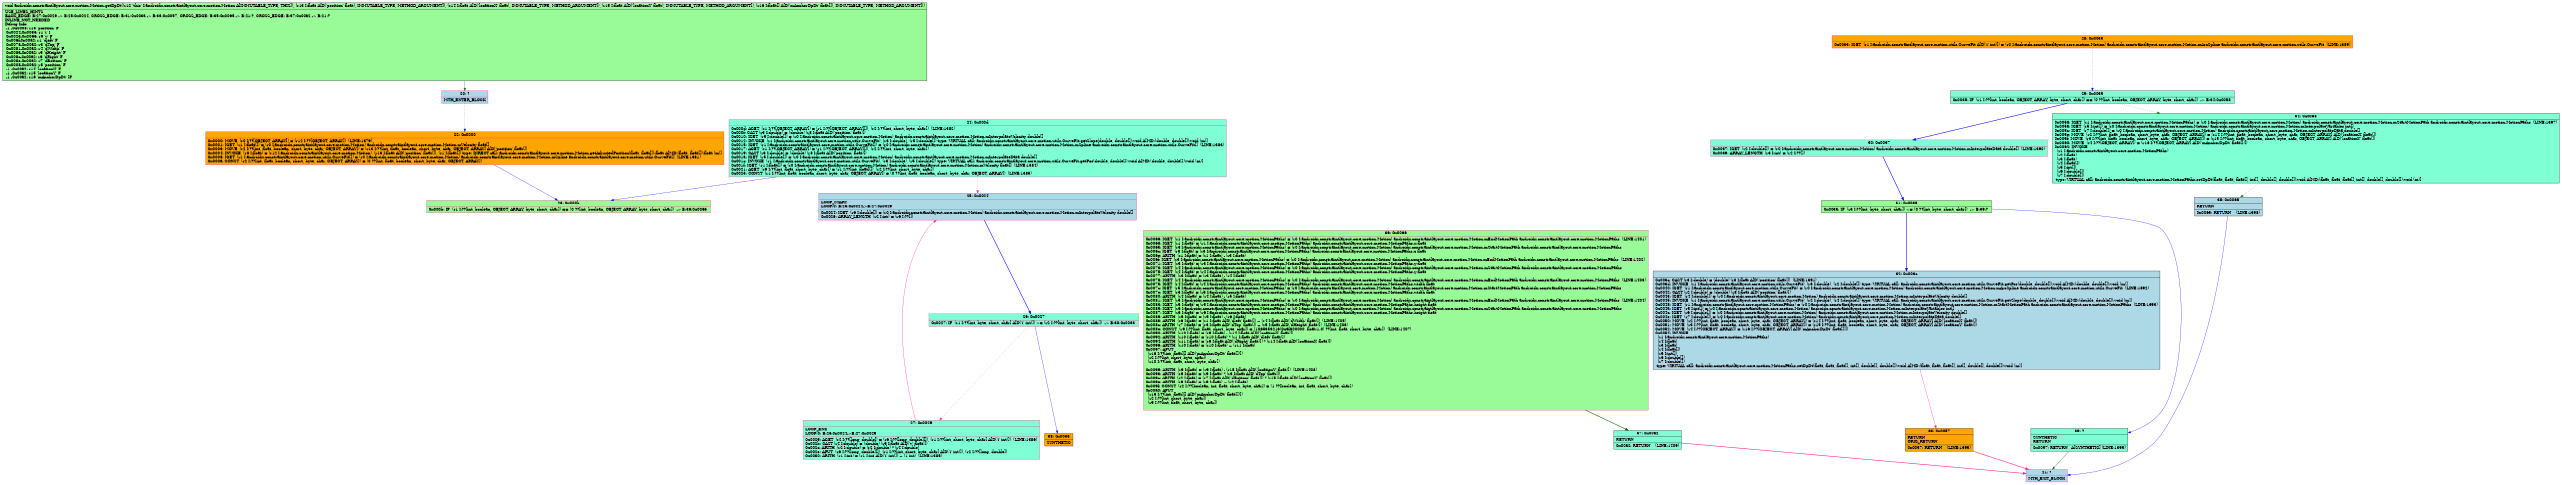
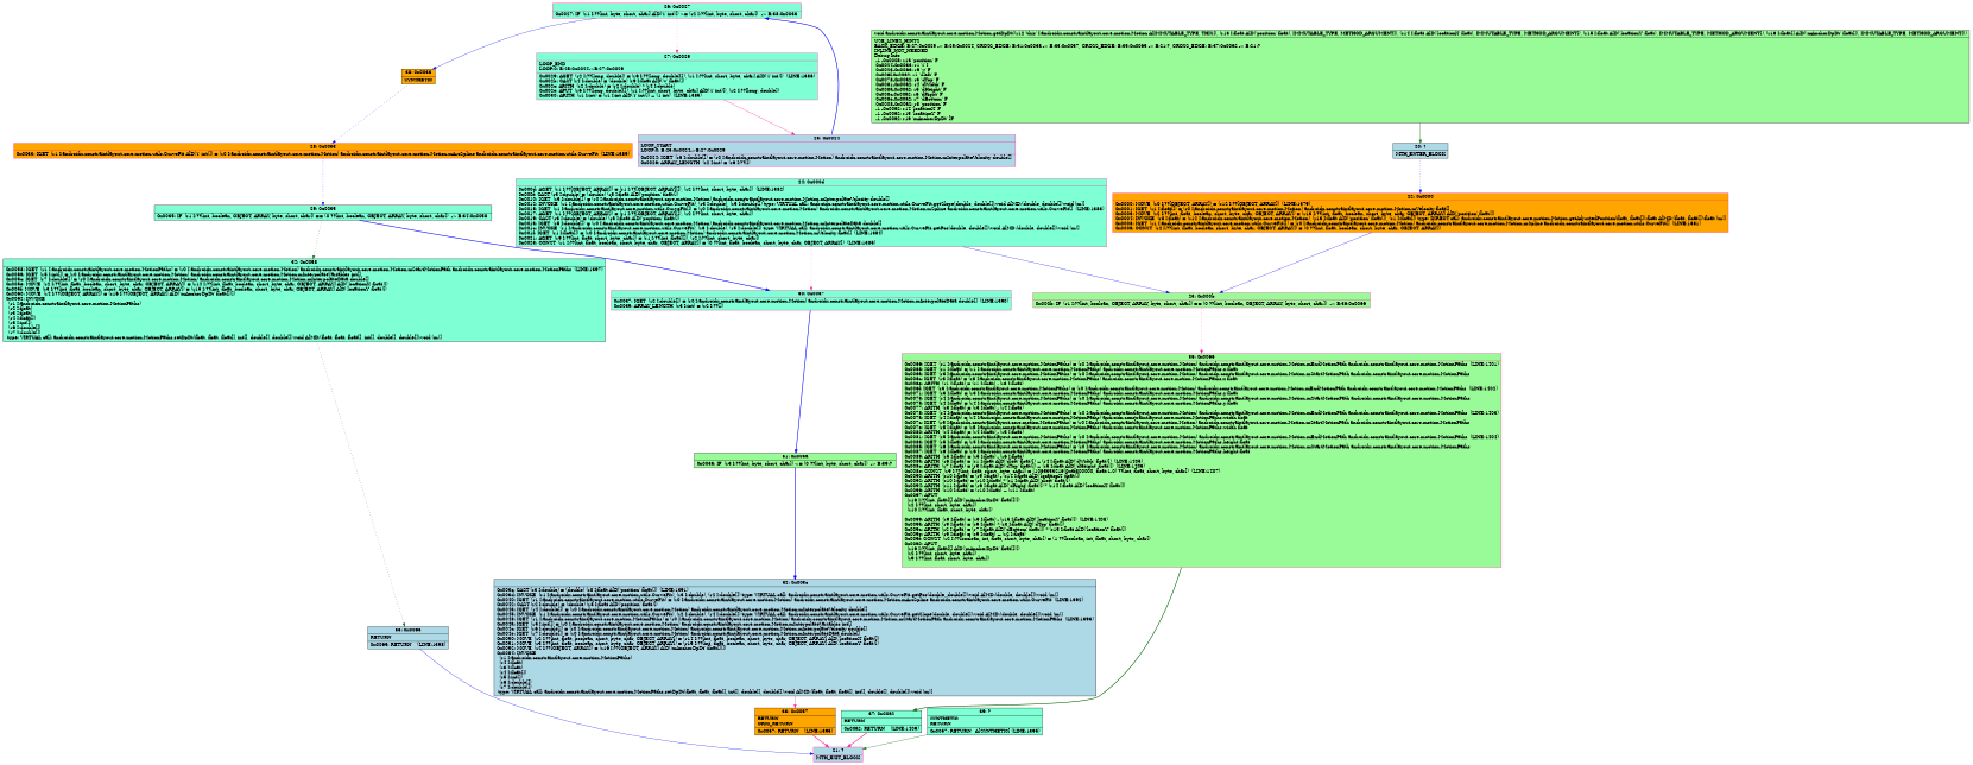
  digraph {
    node [color=deeppink fillcolor=aquamarine shape=record style=filled]
    edge [color=blue style=solid]
-   n1 [fillcolor=lightblue label="{20\:\ ?|MTH_ENTER_BLOCK\l}"]
+   n1 [color=black fillcolor=lightblue label="{20\:\ ?|MTH_ENTER_BLOCK\l}"]
    n2 [fillcolor=orange label="{22\:\ 0x0000|0x0000: MOVE  (r0 I:??[OBJECT, ARRAY]) = (r12 I:??[OBJECT, ARRAY])  (LINE:1379)\l0x0001: IGET  (r1 I:float[]) = (r0 I:androidx.constraintlayout.core.motion.Motion) androidx.constraintlayout.core.motion.Motion.mVelocity float[] \l0x0003: MOVE  (r2 I:??[int, float, boolean, short, byte, char, OBJECT, ARRAY]) = (r13 I:??[int, float, boolean, short, byte, char, OBJECT, ARRAY] A[D('position' float)]) \l0x0004: INVOKE  (r8 I:float) = (r12 I:androidx.constraintlayout.core.motion.Motion), (r13 I:float A[D('position' float)]), (r1 I:float[]) type: DIRECT call: androidx.constraintlayout.core.motion.Motion.getAdjustedPosition(float, float[]):float A[MD:(float, float[]):float (m)]\l0x0008: IGET  (r1 I:androidx.constraintlayout.core.motion.utils.CurveFit[]) = (r0 I:androidx.constraintlayout.core.motion.Motion) androidx.constraintlayout.core.motion.Motion.mSpline androidx.constraintlayout.core.motion.utils.CurveFit[]  (LINE:1381)\l0x000a: CONST  (r2 I:??[int, float, boolean, short, byte, char, OBJECT, ARRAY]) = (0 ??[int, float, boolean, short, byte, char, OBJECT, ARRAY]) \l}"]
    n3 [fillcolor=palegreen label="{23\:\ 0x000b|0x000b: IF  (r1 I:??[int, boolean, OBJECT, ARRAY, byte, short, char]) == (0 ??[int, boolean, OBJECT, ARRAY, byte, short, char])  \-\> B:36:0x0066 \l}"]
    n4 [fillcolor=palegreen label="{36\:\ 0x0066|0x0066: IGET  (r1 I:androidx.constraintlayout.core.motion.MotionPaths) = (r0 I:androidx.constraintlayout.core.motion.Motion) androidx.constraintlayout.core.motion.Motion.mEndMotionPath androidx.constraintlayout.core.motion.MotionPaths  (LINE:1401)\l0x0068: IGET  (r1 I:float) = (r1 I:androidx.constraintlayout.core.motion.MotionPaths) androidx.constraintlayout.core.motion.MotionPaths.x float \l0x006a: IGET  (r3 I:androidx.constraintlayout.core.motion.MotionPaths) = (r0 I:androidx.constraintlayout.core.motion.Motion) androidx.constraintlayout.core.motion.Motion.mStartMotionPath androidx.constraintlayout.core.motion.MotionPaths \l0x006c: IGET  (r3 I:float) = (r3 I:androidx.constraintlayout.core.motion.MotionPaths) androidx.constraintlayout.core.motion.MotionPaths.x float \l0x006e: ARITH  (r1 I:float) = (r1 I:float) \- (r3 I:float) \l0x006f: IGET  (r3 I:androidx.constraintlayout.core.motion.MotionPaths) = (r0 I:androidx.constraintlayout.core.motion.Motion) androidx.constraintlayout.core.motion.Motion.mEndMotionPath androidx.constraintlayout.core.motion.MotionPaths  (LINE:1402)\l0x0071: IGET  (r3 I:float) = (r3 I:androidx.constraintlayout.core.motion.MotionPaths) androidx.constraintlayout.core.motion.MotionPaths.y float \l0x0073: IGET  (r4 I:androidx.constraintlayout.core.motion.MotionPaths) = (r0 I:androidx.constraintlayout.core.motion.Motion) androidx.constraintlayout.core.motion.Motion.mStartMotionPath androidx.constraintlayout.core.motion.MotionPaths \l0x0075: IGET  (r4 I:float) = (r4 I:androidx.constraintlayout.core.motion.MotionPaths) androidx.constraintlayout.core.motion.MotionPaths.y float \l0x0077: ARITH  (r3 I:float) = (r3 I:float) \- (r4 I:float) \l0x0078: IGET  (r4 I:androidx.constraintlayout.core.motion.MotionPaths) = (r0 I:androidx.constraintlayout.core.motion.Motion) androidx.constraintlayout.core.motion.Motion.mEndMotionPath androidx.constraintlayout.core.motion.MotionPaths  (LINE:1403)\l0x007a: IGET  (r4 I:float) = (r4 I:androidx.constraintlayout.core.motion.MotionPaths) androidx.constraintlayout.core.motion.MotionPaths.width float \l0x007c: IGET  (r5 I:androidx.constraintlayout.core.motion.MotionPaths) = (r0 I:androidx.constraintlayout.core.motion.Motion) androidx.constraintlayout.core.motion.Motion.mStartMotionPath androidx.constraintlayout.core.motion.MotionPaths \l0x007e: IGET  (r5 I:float) = (r5 I:androidx.constraintlayout.core.motion.MotionPaths) androidx.constraintlayout.core.motion.MotionPaths.width float \l0x0080: ARITH  (r4 I:float) = (r4 I:float) \- (r5 I:float) \l0x0081: IGET  (r5 I:androidx.constraintlayout.core.motion.MotionPaths) = (r0 I:androidx.constraintlayout.core.motion.Motion) androidx.constraintlayout.core.motion.Motion.mEndMotionPath androidx.constraintlayout.core.motion.MotionPaths  (LINE:1404)\l0x0083: IGET  (r5 I:float) = (r5 I:androidx.constraintlayout.core.motion.MotionPaths) androidx.constraintlayout.core.motion.MotionPaths.height float \l0x0085: IGET  (r6 I:androidx.constraintlayout.core.motion.MotionPaths) = (r0 I:androidx.constraintlayout.core.motion.Motion) androidx.constraintlayout.core.motion.Motion.mStartMotionPath androidx.constraintlayout.core.motion.MotionPaths \l0x0087: IGET  (r6 I:float) = (r6 I:androidx.constraintlayout.core.motion.MotionPaths) androidx.constraintlayout.core.motion.MotionPaths.height float \l0x0089: ARITH  (r5 I:float) = (r5 I:float) \- (r6 I:float) \l0x008a: ARITH  (r6 I:float) = (r1 I:float A[D('dleft' float)]) + (r4 I:float A[D('dWidth' float)])  (LINE:1405)\l0x008c: ARITH  (r7 I:float) = (r3 I:float A[D('dTop' float)]) + (r5 I:float A[D('dHeight' float)])  (LINE:1406)\l0x008e: CONST  (r9 I:??[int, float, short, byte, char]) = (1065353216(0x3f800000, float:1.0) ??[int, float, short, byte, char])  (LINE:1407)\l0x0090: ARITH  (r10 I:float) = (r9 I:float) \- (r14 I:float A[D('locationX' float)]) \l0x0092: ARITH  (r10 I:float) = (r10 I:float) * (r1 I:float A[D('dleft' float)]) \l0x0094: ARITH  (r11 I:float) = (r6 I:float A[D('dRight' float)]) * (r14 I:float A[D('locationX' float)]) \l0x0096: ARITH  (r10 I:float) = (r10 I:float) + (r11 I:float) \l0x0097: APUT  \l  (r16 I:??[int, float][] A[D('mAnchorDpDt' float[])])\l  (r2 I:??[int, short, byte, char])\l  (r10 I:??[int, float, short, byte, char])\l \l0x0099: ARITH  (r9 I:float) = (r9 I:float) \- (r15 I:float A[D('locationY' float)])  (LINE:1408)\l0x009a: ARITH  (r9 I:float) = (r9 I:float) * (r3 I:float A[D('dTop' float)]) \l0x009c: ARITH  (r2 I:float) = (r7 I:float A[D('dBottom' float)]) * (r15 I:float A[D('locationY' float)]) \l0x009e: ARITH  (r9 I:float) = (r9 I:float) + (r2 I:float) \l0x009f: CONST  (r2 I:??[boolean, int, float, short, byte, char]) = (1 ??[boolean, int, float, short, byte, char]) \l0x00a0: APUT  \l  (r16 I:??[int, float][] A[D('mAnchorDpDt' float[])])\l  (r2 I:??[int, short, byte, char])\l  (r9 I:??[int, float, short, byte, char])\l \l}"]
    n5 [label="{24\:\ 0x000d|0x000d: AGET  (r1 I:??[OBJECT, ARRAY]) = (r1 I:??[OBJECT, ARRAY][]), (r2 I:??[int, short, byte, char])  (LINE:1382)\l0x000f: CAST (r3 I:double) = (double) (r8 I:float A[D('position' float)]) \l0x0010: IGET  (r5 I:double[]) = (r0 I:androidx.constraintlayout.core.motion.Motion) androidx.constraintlayout.core.motion.Motion.mInterpolateVelocity double[] \l0x0012: INVOKE  (r1 I:androidx.constraintlayout.core.motion.utils.CurveFit), (r3 I:double), (r5 I:double[]) type: VIRTUAL call: androidx.constraintlayout.core.motion.utils.CurveFit.getSlope(double, double[]):void A[MD:(double, double[]):void (m)]\l0x0015: IGET  (r1 I:androidx.constraintlayout.core.motion.utils.CurveFit[]) = (r0 I:androidx.constraintlayout.core.motion.Motion) androidx.constraintlayout.core.motion.Motion.mSpline androidx.constraintlayout.core.motion.utils.CurveFit[]  (LINE:1383)\l0x0017: AGET  (r1 I:??[OBJECT, ARRAY]) = (r1 I:??[OBJECT, ARRAY][]), (r2 I:??[int, short, byte, char]) \l0x0019: CAST (r3 I:double) = (double) (r8 I:float A[D('position' float)]) \l0x001a: IGET  (r5 I:double[]) = (r0 I:androidx.constraintlayout.core.motion.Motion) androidx.constraintlayout.core.motion.Motion.mInterpolateData double[] \l0x001c: INVOKE  (r1 I:androidx.constraintlayout.core.motion.utils.CurveFit), (r3 I:double), (r5 I:double[]) type: VIRTUAL call: androidx.constraintlayout.core.motion.utils.CurveFit.getPos(double, double[]):void A[MD:(double, double[]):void (m)]\l0x001f: IGET  (r1 I:float[]) = (r0 I:androidx.constraintlayout.core.motion.Motion) androidx.constraintlayout.core.motion.Motion.mVelocity float[]  (LINE:1384)\l0x0021: AGET  (r9 I:??[int, float, short, byte, char]) = (r1 I:??[int, float][]), (r2 I:??[int, short, byte, char]) \l0x0023: CONST  (r1 I:??[int, float, boolean, short, byte, char, OBJECT, ARRAY]) = (0 ??[int, float, boolean, short, byte, char, OBJECT, ARRAY])  (LINE:1385)\l}"]
    n6 [fillcolor=lightblue label="{25\:\ 0x0024|LOOP_START\lLOOP:0: B:25:0x0024\-\>B:27:0x0029\l|0x0024: IGET  (r6 I:double[]) = (r0 I:androidx.constraintlayout.core.motion.Motion) androidx.constraintlayout.core.motion.Motion.mInterpolateVelocity double[] \l0x0026: ARRAY_LENGTH  (r2 I:int) = (r6 I:??[]) \l}"]
    n7 [color=black label="{37\:\ 0x00a2|RETURN\l|0x00a2: RETURN    (LINE:1409)\l}"]
    n8 [label="{26\:\ 0x0027|0x0027: IF  (r1 I:??[int, byte, short, char] A[D('i' int)]) \>= (r2 I:??[int, byte, short, char])  \-\> B:38:0x0033 \l}"]
    n9 [label="{27\:\ 0x0029|LOOP_END\lLOOP:0: B:25:0x0024\-\>B:27:0x0029\l|0x0029: AGET  (r2 I:??[long, double]) = (r6 I:??[long, double][]), (r1 I:??[int, short, byte, char] A[D('i' int)])  (LINE:1386)\l0x002b: CAST (r4 I:double) = (double) (r9 I:float A[D('v' float)]) \l0x002c: ARITH  (r2 I:double) = (r2 I:double) * (r4 I:double) \l0x002e: APUT  (r6 I:??[long, double][]), (r1 I:??[int, short, byte, char] A[D('i' int)]), (r2 I:??[long, double]) \l0x0030: ARITH  (r1 I:int) = (r1 I:int A[D('i' int)]) + (1 int)  (LINE:1385)\l}"]
    n10 [color=black fillcolor=orange label="{38\:\ 0x0033|SYNTHETIC\l}"]
    n11 [fillcolor=orange label="{28\:\ 0x0033|0x0033: IGET  (r1 I:androidx.constraintlayout.core.motion.utils.CurveFit A[D('i' int)]) = (r0 I:androidx.constraintlayout.core.motion.Motion) androidx.constraintlayout.core.motion.Motion.mArcSpline androidx.constraintlayout.core.motion.utils.CurveFit  (LINE:1389)\l}"]
    n12 [color=black label="{29\:\ 0x0035|0x0035: IF  (r1 I:??[int, boolean, OBJECT, ARRAY, byte, short, char]) == (0 ??[int, boolean, OBJECT, ARRAY, byte, short, char])  \-\> B:34:0x0058 \l}"]
    n13 [label="{30\:\ 0x0037|0x0037: IGET  (r2 I:double[]) = (r0 I:androidx.constraintlayout.core.motion.Motion) androidx.constraintlayout.core.motion.Motion.mInterpolateData double[]  (LINE:1390)\l0x0039: ARRAY_LENGTH  (r3 I:int) = (r2 I:??[]) \l}"]
    n14 [color=black label="{34\:\ 0x0058|0x0058: IGET  (r1 I:androidx.constraintlayout.core.motion.MotionPaths) = (r0 I:androidx.constraintlayout.core.motion.Motion) androidx.constraintlayout.core.motion.Motion.mStartMotionPath androidx.constraintlayout.core.motion.MotionPaths  (LINE:1397)\l0x005a: IGET  (r5 I:int[]) = (r0 I:androidx.constraintlayout.core.motion.Motion) androidx.constraintlayout.core.motion.Motion.mInterpolateVariables int[] \l0x005c: IGET  (r7 I:double[]) = (r0 I:androidx.constraintlayout.core.motion.Motion) androidx.constraintlayout.core.motion.Motion.mInterpolateData double[] \l0x005e: MOVE  (r2 I:??[int, float, boolean, short, byte, char, OBJECT, ARRAY]) = (r14 I:??[int, float, boolean, short, byte, char, OBJECT, ARRAY] A[D('locationX' float)]) \l0x005f: MOVE  (r3 I:??[int, float, boolean, short, byte, char, OBJECT, ARRAY]) = (r15 I:??[int, float, boolean, short, byte, char, OBJECT, ARRAY] A[D('locationY' float)]) \l0x0060: MOVE  (r4 I:??[OBJECT, ARRAY]) = (r16 I:??[OBJECT, ARRAY] A[D('mAnchorDpDt' float[])]) \l0x0062: INVOKE  \l  (r1 I:androidx.constraintlayout.core.motion.MotionPaths)\l  (r2 I:float)\l  (r3 I:float)\l  (r4 I:float[])\l  (r5 I:int[])\l  (r6 I:double[])\l  (r7 I:double[])\l type: VIRTUAL call: androidx.constraintlayout.core.motion.MotionPaths.setDpDt(float, float, float[], int[], double[], double[]):void A[MD:(float, float, float[], int[], double[], double[]):void (m)]\l}"]
    n15 [color=black fillcolor=palegreen label="{31\:\ 0x003a|0x003a: IF  (r3 I:??[int, byte, short, char]) \<= (0 ??[int, byte, short, char])  \-\> B:39:? \l}"]
    n16 [color=black fillcolor=lightblue label="{35\:\ 0x0065|RETURN\l|0x0065: RETURN    (LINE:1398)\l}"]
    n17 [color=black fillcolor=lightblue label="{32\:\ 0x003c|0x003c: CAST (r3 I:double) = (double) (r8 I:float A[D('position' float)])  (LINE:1391)\l0x003d: INVOKE  (r1 I:androidx.constraintlayout.core.motion.utils.CurveFit), (r3 I:double), (r2 I:double[]) type: VIRTUAL call: androidx.constraintlayout.core.motion.utils.CurveFit.getPos(double, double[]):void A[MD:(double, double[]):void (m)]\l0x0040: IGET  (r1 I:androidx.constraintlayout.core.motion.utils.CurveFit) = (r0 I:androidx.constraintlayout.core.motion.Motion) androidx.constraintlayout.core.motion.Motion.mArcSpline androidx.constraintlayout.core.motion.utils.CurveFit  (LINE:1392)\l0x0042: CAST (r2 I:double) = (double) (r8 I:float A[D('position' float)]) \l0x0043: IGET  (r4 I:double[]) = (r0 I:androidx.constraintlayout.core.motion.Motion) androidx.constraintlayout.core.motion.Motion.mInterpolateVelocity double[] \l0x0045: INVOKE  (r1 I:androidx.constraintlayout.core.motion.utils.CurveFit), (r2 I:double), (r4 I:double[]) type: VIRTUAL call: androidx.constraintlayout.core.motion.utils.CurveFit.getSlope(double, double[]):void A[MD:(double, double[]):void (m)]\l0x0048: IGET  (r1 I:androidx.constraintlayout.core.motion.MotionPaths) = (r0 I:androidx.constraintlayout.core.motion.Motion) androidx.constraintlayout.core.motion.Motion.mStartMotionPath androidx.constraintlayout.core.motion.MotionPaths  (LINE:1393)\l0x004a: IGET  (r5 I:int[]) = (r0 I:androidx.constraintlayout.core.motion.Motion) androidx.constraintlayout.core.motion.Motion.mInterpolateVariables int[] \l0x004c: IGET  (r6 I:double[]) = (r0 I:androidx.constraintlayout.core.motion.Motion) androidx.constraintlayout.core.motion.Motion.mInterpolateVelocity double[] \l0x004e: IGET  (r7 I:double[]) = (r0 I:androidx.constraintlayout.core.motion.Motion) androidx.constraintlayout.core.motion.Motion.mInterpolateData double[] \l0x0050: MOVE  (r2 I:??[int, float, boolean, short, byte, char, OBJECT, ARRAY]) = (r14 I:??[int, float, boolean, short, byte, char, OBJECT, ARRAY] A[D('locationX' float)]) \l0x0051: MOVE  (r3 I:??[int, float, boolean, short, byte, char, OBJECT, ARRAY]) = (r15 I:??[int, float, boolean, short, byte, char, OBJECT, ARRAY] A[D('locationY' float)]) \l0x0052: MOVE  (r4 I:??[OBJECT, ARRAY]) = (r16 I:??[OBJECT, ARRAY] A[D('mAnchorDpDt' float[])]) \l0x0054: INVOKE  \l  (r1 I:androidx.constraintlayout.core.motion.MotionPaths)\l  (r4 I:float)\l  (r3 I:float)\l  (r4 I:float[])\l  (r5 I:int[])\l  (r6 I:double[])\l  (r7 I:double[])\l type: VIRTUAL call: androidx.constraintlayout.core.motion.MotionPaths.setDpDt(float, float, float[], int[], double[], double[]):void A[MD:(float, float, float[], int[], double[], double[]):void (m)]\l}"]
    n18 [color=black label="{39\:\ ?|SYNTHETIC\lRETURN\l|0x0057: RETURN   A[SYNTHETIC] (LINE:1395)\l}"]
    n19 [color=black fillcolor=orange label="{33\:\ 0x0057|RETURN\lORIG_RETURN\l|0x0057: RETURN    (LINE:1395)\l}"]
    n20 [fillcolor=lightblue label="{21\:\ ?|MTH_EXIT_BLOCK\l}"]
    n21 [color=black fillcolor=palegreen label="{void androidx.constraintlayout.core.motion.Motion.getDpDt((r12 'this' I:androidx.constraintlayout.core.motion.Motion A[IMMUTABLE_TYPE, THIS]), (r13 I:float A[D('position' float), IMMUTABLE_TYPE, METHOD_ARGUMENT]), (r14 I:float A[D('locationX' float), IMMUTABLE_TYPE, METHOD_ARGUMENT]), (r15 I:float A[D('locationY' float), IMMUTABLE_TYPE, METHOD_ARGUMENT]), (r16 I:float[] A[D('mAnchorDpDt' float[]), IMMUTABLE_TYPE, METHOD_ARGUMENT]))  | USE_LINES_HINTS\lBACK_EDGE: B:27:0x0029 \-\> B:25:0x0024, CROSS_EDGE: B:31:0x003a \-\> B:33:0x0057, CROSS_EDGE: B:35:0x0065 \-\> B:21:?, CROSS_EDGE: B:37:0x00a2 \-\> B:21:?\lINLINE_NOT_NEEDED\lDebug Info:\l  \-1 \-0x0008: r13 'position' F\l  0x0024\-0x0033: r1 'i' I\l  0x0023\-0x0066: r9 'v' F\l  0x006f\-0x00a2: r1 'dleft' F\l  0x0078\-0x00a2: r3 'dTop' F\l  0x0081\-0x00a2: r4 'dWidth' F\l  0x008a\-0x00a2: r5 'dHeight' F\l  0x008c\-0x00a2: r6 'dRight' F\l  0x008e\-0x00a2: r7 'dBottom' F\l  0x0008\-0x00a2: r8 'position' F\l  \-1 \-0x00a2: r14 'locationX' F\l  \-1 \-0x00a2: r15 'locationY' F\l  \-1 \-0x00a2: r16 'mAnchorDpDt' [F\l}"]
    n1 -> n2 [style=dotted]
    n2 -> n3
+   n3 -> n4 [color=deeppink style=dotted]
    n4 -> n7 [color=darkgreen style=bold]
    n5 -> n3
-   n5 -> n6 [color=deeppink style=dotted]
+   n5 -> n13 [color=deeppink style=dotted]
    n6 -> n8 [style=bold]
    n7 -> n20 [color=deeppink style=bold]
    n8 -> n9 [color=deeppink style=dotted]
    n8 -> n10
    n9 -> n6 [color=deeppink]
+   n10 -> n11 [style=dotted]
    n11 -> n12 [style=dotted]
    n12 -> n13 [style=bold]
    n12 -> n14 [color=darkgreen style=dotted]
    n13 -> n15 [style=bold]
    n14 -> n16 [color=darkgreen style=dotted]
    n15 -> n17 [style=bold]
-   n15 -> n18
    n16 -> n20
    n17 -> n19 [color=deeppink]
    n18 -> n20 [color=darkgreen]
    n19 -> n20 [color=deeppink style=bold]
    n21 -> n1 [color=darkgreen]
  }
